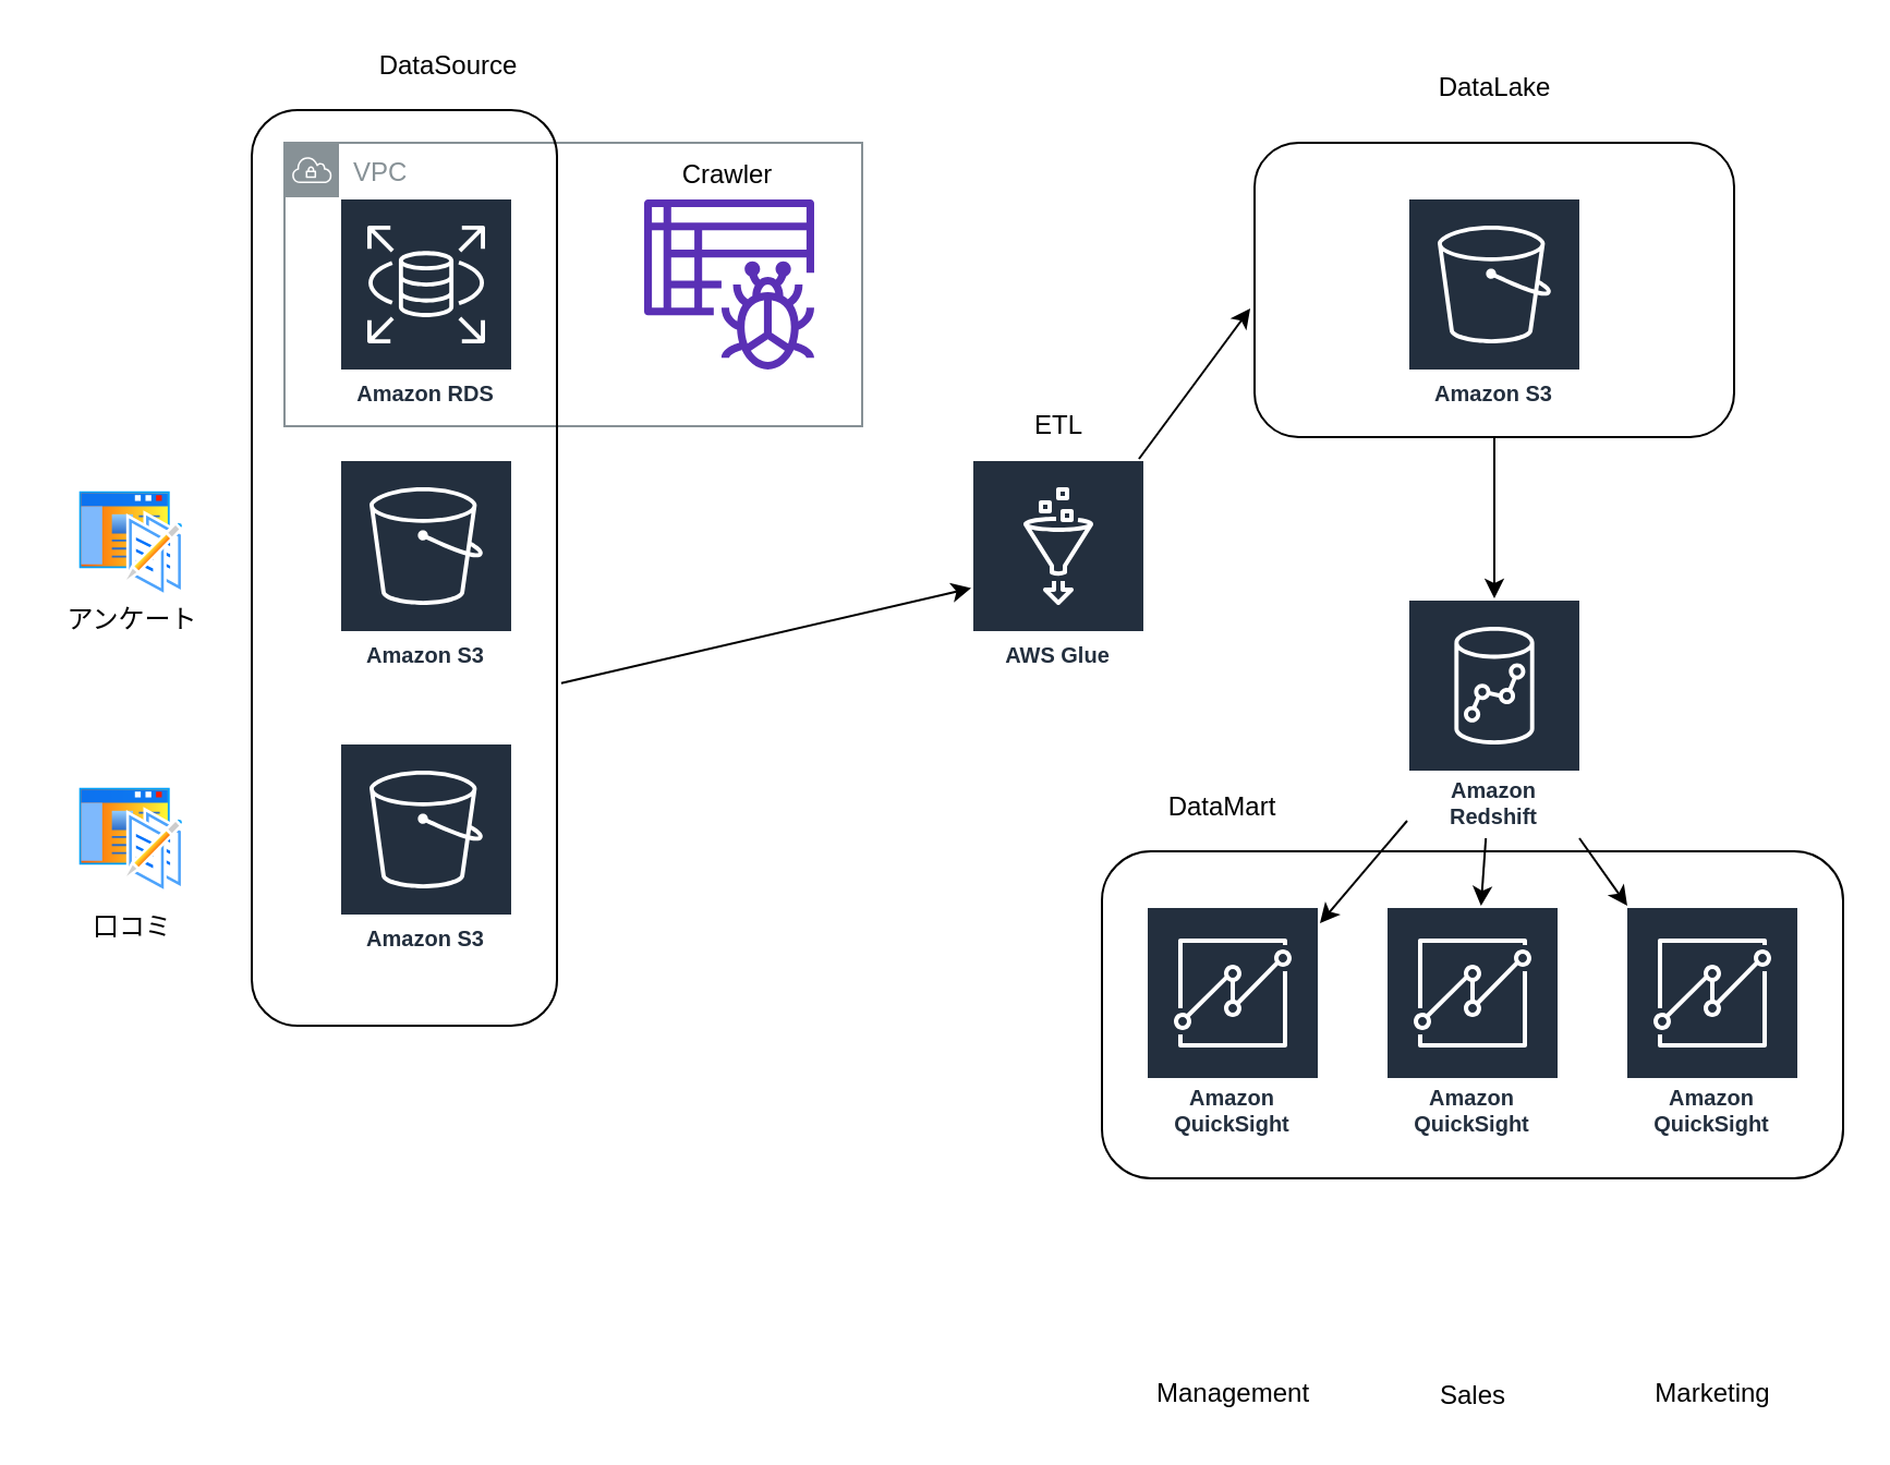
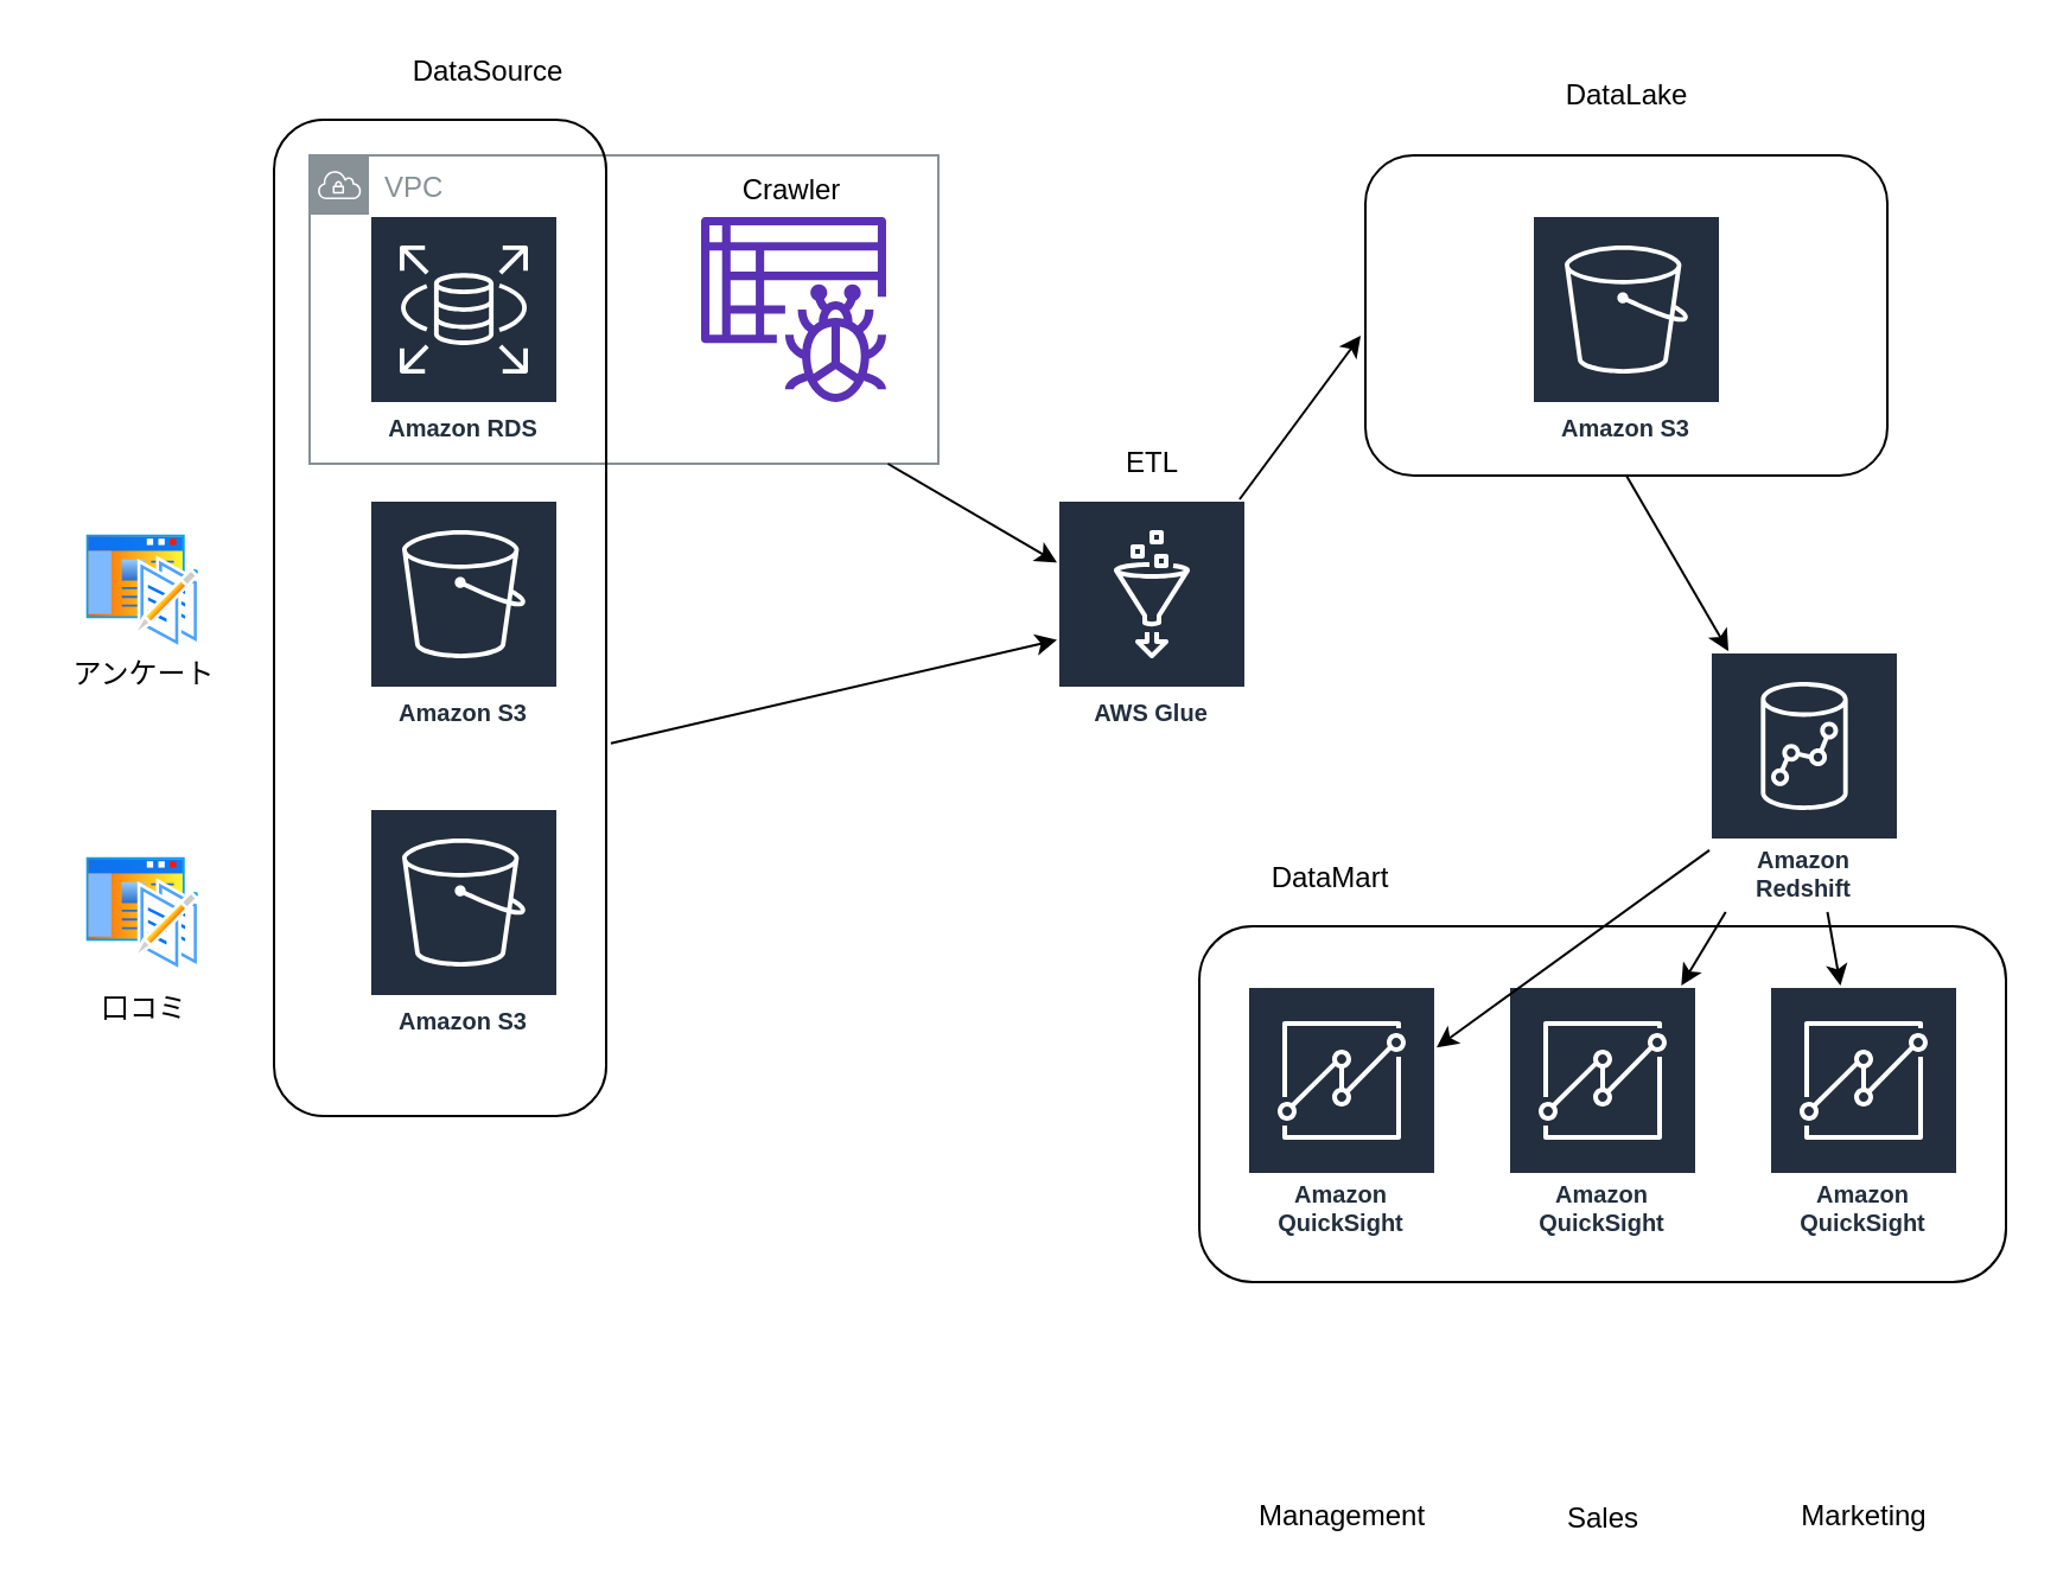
  <mxCell id="0" />
  <mxCell id="1" parent="0" />
  <mxCell id="2" value="VPC" style="outlineConnect=0;gradientColor=none;html=1;whiteSpace=wrap;fontSize=12;fontStyle=0;shape=mxgraph.aws4.group;grIcon=mxgraph.aws4.group_vpc;strokeColor=#879196;fillColor=none;verticalAlign=top;align=left;spacingLeft=30;fontColor=#879196;dashed=0;" vertex="1" parent="1"><mxGeometry x="130" y="65" width="265" height="130" as="geometry" /></mxCell>
  <mxCell id="3" value="Amazon RDS" style="outlineConnect=0;fontColor=#232F3E;gradientColor=none;strokeColor=#ffffff;fillColor=#232F3E;dashed=0;verticalLabelPosition=middle;verticalAlign=bottom;align=center;html=1;whiteSpace=wrap;fontSize=10;fontStyle=1;spacing=3;shape=mxgraph.aws4.productIcon;prIcon=mxgraph.aws4.rds;" vertex="1" parent="1"><mxGeometry x="155" y="90" width="80" height="100" as="geometry" /></mxCell>
  <mxCell id="4" value="Amazon S3" style="outlineConnect=0;fontColor=#232F3E;gradientColor=none;strokeColor=#ffffff;fillColor=#232F3E;dashed=0;verticalLabelPosition=middle;verticalAlign=bottom;align=center;html=1;whiteSpace=wrap;fontSize=10;fontStyle=1;spacing=3;shape=mxgraph.aws4.productIcon;prIcon=mxgraph.aws4.s3;" vertex="1" parent="1"><mxGeometry x="155" y="210" width="80" height="100" as="geometry" /></mxCell>
  <mxCell id="5" value="AWS Glue" style="outlineConnect=0;fontColor=#232F3E;gradientColor=none;strokeColor=#ffffff;fillColor=#232F3E;dashed=0;verticalLabelPosition=middle;verticalAlign=bottom;align=center;html=1;whiteSpace=wrap;fontSize=10;fontStyle=1;spacing=3;shape=mxgraph.aws4.productIcon;prIcon=mxgraph.aws4.glue;" vertex="1" parent="1"><mxGeometry x="445" y="210" width="80" height="100" as="geometry" /></mxCell>
  <mxCell id="6" value="" style="outlineConnect=0;fontColor=#232F3E;gradientColor=none;fillColor=#5A30B5;strokeColor=none;dashed=0;verticalLabelPosition=bottom;verticalAlign=top;align=center;html=1;fontSize=12;fontStyle=0;aspect=fixed;pointerEvents=1;shape=mxgraph.aws4.glue_crawlers;" vertex="1" parent="1"><mxGeometry x="295" y="91" width="78" height="78" as="geometry" /></mxCell>
- <mxCell id="7" value="Amazon Redshift" style="outlineConnect=0;fontColor=#232F3E;gradientColor=none;strokeColor=#ffffff;fillColor=#232F3E;dashed=0;verticalLabelPosition=middle;verticalAlign=bottom;align=center;html=1;whiteSpace=wrap;fontSize=10;fontStyle=1;spacing=3;shape=mxgraph.aws4.productIcon;prIcon=mxgraph.aws4.redshift;" vertex="1" parent="1"><mxGeometry x="645" y="274" width="80" height="110" as="geometry" /></mxCell>
+ <mxCell id="7" value="Amazon Redshift" style="outlineConnect=0;fontColor=#232F3E;gradientColor=none;strokeColor=#ffffff;fillColor=#232F3E;dashed=0;verticalLabelPosition=middle;verticalAlign=bottom;align=center;html=1;whiteSpace=wrap;fontSize=10;fontStyle=1;spacing=3;shape=mxgraph.aws4.productIcon;prIcon=mxgraph.aws4.redshift;" vertex="1" parent="1"><mxGeometry x="720" y="274" width="80" height="110" as="geometry" /></mxCell>
  <mxCell id="8" value="Amazon S3" style="outlineConnect=0;fontColor=#232F3E;gradientColor=none;strokeColor=#ffffff;fillColor=#232F3E;dashed=0;verticalLabelPosition=middle;verticalAlign=bottom;align=center;html=1;whiteSpace=wrap;fontSize=10;fontStyle=1;spacing=3;shape=mxgraph.aws4.productIcon;prIcon=mxgraph.aws4.s3;" vertex="1" parent="1"><mxGeometry x="645" y="90" width="80" height="100" as="geometry" /></mxCell>
  <mxCell id="9" value="Amazon QuickSight" style="outlineConnect=0;fontColor=#232F3E;gradientColor=none;strokeColor=#ffffff;fillColor=#232F3E;dashed=0;verticalLabelPosition=middle;verticalAlign=bottom;align=center;html=1;whiteSpace=wrap;fontSize=10;fontStyle=1;spacing=3;shape=mxgraph.aws4.productIcon;prIcon=mxgraph.aws4.quicksight;" vertex="1" parent="1"><mxGeometry x="525" y="415" width="80" height="110" as="geometry" /></mxCell>
  <mxCell id="10" value="" style="aspect=fixed;perimeter=ellipsePerimeter;html=1;align=center;shadow=0;dashed=0;spacingTop=3;image;image=img/lib/active_directory/wiki_site.svg;" vertex="1" parent="1"><mxGeometry x="35" y="224" width="50" height="50" as="geometry" /></mxCell>
  <mxCell id="11" value="Amazon S3" style="outlineConnect=0;fontColor=#232F3E;gradientColor=none;strokeColor=#ffffff;fillColor=#232F3E;dashed=0;verticalLabelPosition=middle;verticalAlign=bottom;align=center;html=1;whiteSpace=wrap;fontSize=10;fontStyle=1;spacing=3;shape=mxgraph.aws4.productIcon;prIcon=mxgraph.aws4.s3;" vertex="1" parent="1"><mxGeometry x="155" y="340" width="80" height="100" as="geometry" /></mxCell>
  <mxCell id="12" value="" style="aspect=fixed;perimeter=ellipsePerimeter;html=1;align=center;shadow=0;dashed=0;spacingTop=3;image;image=img/lib/active_directory/wiki_site.svg;" vertex="1" parent="1"><mxGeometry x="35" y="360" width="50" height="50" as="geometry" /></mxCell>
  <mxCell id="13" value="" style="shape=image;html=1;verticalAlign=top;verticalLabelPosition=bottom;labelBackgroundColor=#ffffff;imageAspect=0;aspect=fixed;image=https://cdn4.iconfinder.com/data/icons/ionicons/512/icon-person-128.png" vertex="1" parent="1"><mxGeometry x="530" y="559" width="70" height="70" as="geometry" /></mxCell>
  <mxCell id="14" value="" style="rounded=1;whiteSpace=wrap;html=1;fillColor=none;" vertex="1" parent="1"><mxGeometry x="115" y="50" width="140" height="420" as="geometry" /></mxCell>
  <mxCell id="15" value="" style="rounded=1;whiteSpace=wrap;html=1;fillColor=none;" vertex="1" parent="1"><mxGeometry x="575" y="65" width="220" height="135" as="geometry" /></mxCell>
  <mxCell id="16" value="Amazon QuickSight" style="outlineConnect=0;fontColor=#232F3E;gradientColor=none;strokeColor=#ffffff;fillColor=#232F3E;dashed=0;verticalLabelPosition=middle;verticalAlign=bottom;align=center;html=1;whiteSpace=wrap;fontSize=10;fontStyle=1;spacing=3;shape=mxgraph.aws4.productIcon;prIcon=mxgraph.aws4.quicksight;" vertex="1" parent="1"><mxGeometry x="635" y="415" width="80" height="110" as="geometry" /></mxCell>
  <mxCell id="17" value="" style="shape=image;html=1;verticalAlign=top;verticalLabelPosition=bottom;labelBackgroundColor=#ffffff;imageAspect=0;aspect=fixed;image=https://cdn4.iconfinder.com/data/icons/ionicons/512/icon-person-128.png" vertex="1" parent="1"><mxGeometry x="640" y="559" width="70" height="70" as="geometry" /></mxCell>
  <mxCell id="18" value="Amazon QuickSight" style="outlineConnect=0;fontColor=#232F3E;gradientColor=none;strokeColor=#ffffff;fillColor=#232F3E;dashed=0;verticalLabelPosition=middle;verticalAlign=bottom;align=center;html=1;whiteSpace=wrap;fontSize=10;fontStyle=1;spacing=3;shape=mxgraph.aws4.productIcon;prIcon=mxgraph.aws4.quicksight;" vertex="1" parent="1"><mxGeometry x="745" y="415" width="80" height="110" as="geometry" /></mxCell>
  <mxCell id="19" value="" style="shape=image;html=1;verticalAlign=top;verticalLabelPosition=bottom;labelBackgroundColor=#ffffff;imageAspect=0;aspect=fixed;image=https://cdn4.iconfinder.com/data/icons/ionicons/512/icon-person-128.png" vertex="1" parent="1"><mxGeometry x="750" y="559" width="70" height="70" as="geometry" /></mxCell>
+ <mxCell id="20" value="" style="endArrow=classic;html=1;" edge="1" parent="1" source="2" target="5"><mxGeometry width="50" height="50" relative="1" as="geometry"><mxPoint x="418" y="220" as="sourcePoint" /><mxPoint x="468" y="170" as="targetPoint" /></mxGeometry></mxCell>
  <mxCell id="21" value="" style="endArrow=classic;html=1;exitX=1.014;exitY=0.626;exitDx=0;exitDy=0;exitPerimeter=0;" edge="1" parent="1" source="14" target="5"><mxGeometry width="50" height="50" relative="1" as="geometry"><mxPoint x="383.75" y="205" as="sourcePoint" /><mxPoint x="455" y="246.629" as="targetPoint" /></mxGeometry></mxCell>
  <mxCell id="22" value="" style="endArrow=classic;html=1;entryX=-0.009;entryY=0.563;entryDx=0;entryDy=0;entryPerimeter=0;" edge="1" parent="1" source="5" target="15"><mxGeometry width="50" height="50" relative="1" as="geometry"><mxPoint x="495" y="200" as="sourcePoint" /><mxPoint x="545" y="150" as="targetPoint" /></mxGeometry></mxCell>
  <mxCell id="23" value="" style="endArrow=classic;html=1;exitX=0.5;exitY=1;exitDx=0;exitDy=0;" edge="1" parent="1" source="15" target="7"><mxGeometry width="50" height="50" relative="1" as="geometry"><mxPoint x="585" y="270" as="sourcePoint" /><mxPoint x="635" y="220" as="targetPoint" /></mxGeometry></mxCell>
  <mxCell id="24" value="" style="endArrow=classic;html=1;" edge="1" parent="1" source="7" target="9"><mxGeometry width="50" height="50" relative="1" as="geometry"><mxPoint x="695" y="210" as="sourcePoint" /><mxPoint x="595" y="380" as="targetPoint" /></mxGeometry></mxCell>
  <mxCell id="25" value="" style="endArrow=classic;html=1;" edge="1" parent="1" source="7" target="16"><mxGeometry width="50" height="50" relative="1" as="geometry"><mxPoint x="705" y="220" as="sourcePoint" /><mxPoint x="705" y="294" as="targetPoint" /></mxGeometry></mxCell>
  <mxCell id="26" value="" style="endArrow=classic;html=1;" edge="1" parent="1" source="7" target="18"><mxGeometry width="50" height="50" relative="1" as="geometry"><mxPoint x="715" y="230" as="sourcePoint" /><mxPoint x="715" y="304" as="targetPoint" /></mxGeometry></mxCell>
  <mxCell id="27" value="" style="rounded=1;whiteSpace=wrap;html=1;fillColor=none;" vertex="1" parent="1"><mxGeometry x="505" y="390" width="340" height="150" as="geometry" /></mxCell>
  <mxCell id="28" value="DataSource" style="text;html=1;resizable=0;autosize=1;align=center;verticalAlign=middle;points=[];fillColor=none;strokeColor=none;rounded=0;" vertex="1" parent="1"><mxGeometry x="165" y="20" width="80" height="20" as="geometry" /></mxCell>
  <mxCell id="29" value="ETL" style="text;html=1;resizable=0;autosize=1;align=center;verticalAlign=middle;points=[];fillColor=none;strokeColor=none;rounded=0;" vertex="1" parent="1"><mxGeometry x="465" y="185" width="40" height="20" as="geometry" /></mxCell>
  <mxCell id="30" value="DataLake" style="text;html=1;resizable=0;autosize=1;align=center;verticalAlign=middle;points=[];fillColor=none;strokeColor=none;rounded=0;" vertex="1" parent="1"><mxGeometry x="650" y="30" width="70" height="20" as="geometry" /></mxCell>
  <mxCell id="31" value="DataMart" style="text;html=1;resizable=0;autosize=1;align=center;verticalAlign=middle;points=[];fillColor=none;strokeColor=none;rounded=0;" vertex="1" parent="1"><mxGeometry x="530" y="360" width="60" height="20" as="geometry" /></mxCell>
  <mxCell id="32" value="Management" style="text;html=1;resizable=0;autosize=1;align=center;verticalAlign=middle;points=[];fillColor=none;strokeColor=none;rounded=0;" vertex="1" parent="1"><mxGeometry x="520" y="629" width="90" height="20" as="geometry" /></mxCell>
  <mxCell id="33" value="Sales" style="text;html=1;resizable=0;autosize=1;align=center;verticalAlign=middle;points=[];fillColor=none;strokeColor=none;rounded=0;" vertex="1" parent="1"><mxGeometry x="650" y="630" width="50" height="20" as="geometry" /></mxCell>
  <mxCell id="34" value="Marketing" style="text;html=1;resizable=0;autosize=1;align=center;verticalAlign=middle;points=[];fillColor=none;strokeColor=none;rounded=0;" vertex="1" parent="1"><mxGeometry x="750" y="629" width="70" height="20" as="geometry" /></mxCell>
  <mxCell id="35" value="Crawler" style="text;html=1;resizable=0;autosize=1;align=center;verticalAlign=middle;points=[];fillColor=none;strokeColor=none;rounded=0;" vertex="1" parent="1"><mxGeometry x="303" y="70" width="60" height="20" as="geometry" /></mxCell>
  <mxCell id="36" value="アンケート" style="text;html=1;resizable=0;autosize=1;align=center;verticalAlign=middle;points=[];fillColor=none;strokeColor=none;rounded=0;" vertex="1" parent="1"><mxGeometry x="20" y="274" width="80" height="20" as="geometry" /></mxCell>
  <mxCell id="37" value="口コミ" style="text;html=1;resizable=0;autosize=1;align=center;verticalAlign=middle;points=[];fillColor=none;strokeColor=none;rounded=0;" vertex="1" parent="1"><mxGeometry x="35" y="415" width="50" height="20" as="geometry" /></mxCell>
